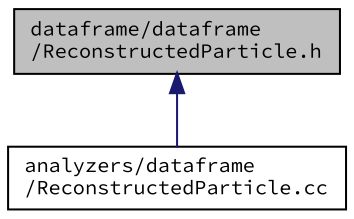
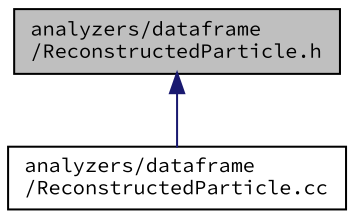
  digraph {
    fontname="Source Code Pro"
    node [color=black fontname="Source Code Pro" fontsize=10 shape=record style=filled]
-   n1 [fillcolor=grey75 fontcolor=black height=0.2 label="dataframe/dataframe\l/ReconstructedParticle.h" width=0.4]
+   n1 [fillcolor=grey75 fontcolor=black height=0.2 label="analyzers/dataframe\l/ReconstructedParticle.h" width=0.4]
    n2 [fillcolor=white height=0.2 label="analyzers/dataframe\l/ReconstructedParticle.cc" width=0.4]
    n1 -> n2 [color=midnightblue dir=back fontname="Source Code Pro" fontsize=10 labelfontname=Helvetica labelfontsize=10 style=solid]
  }
